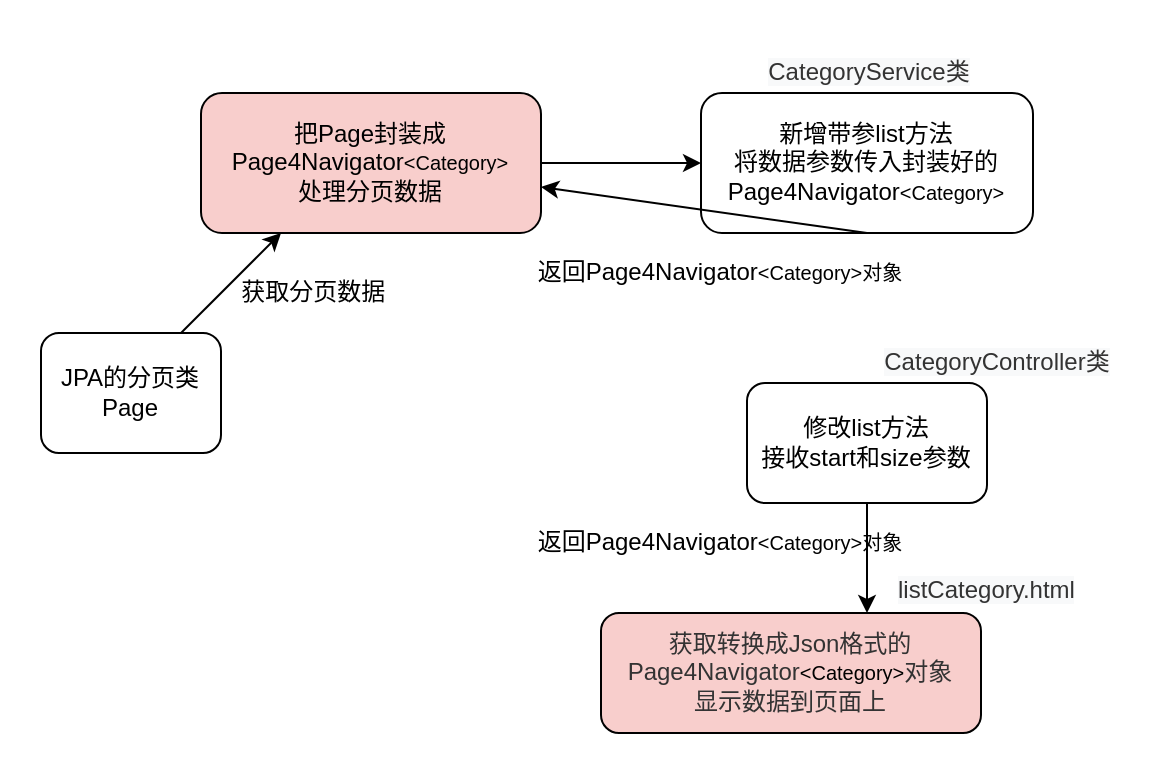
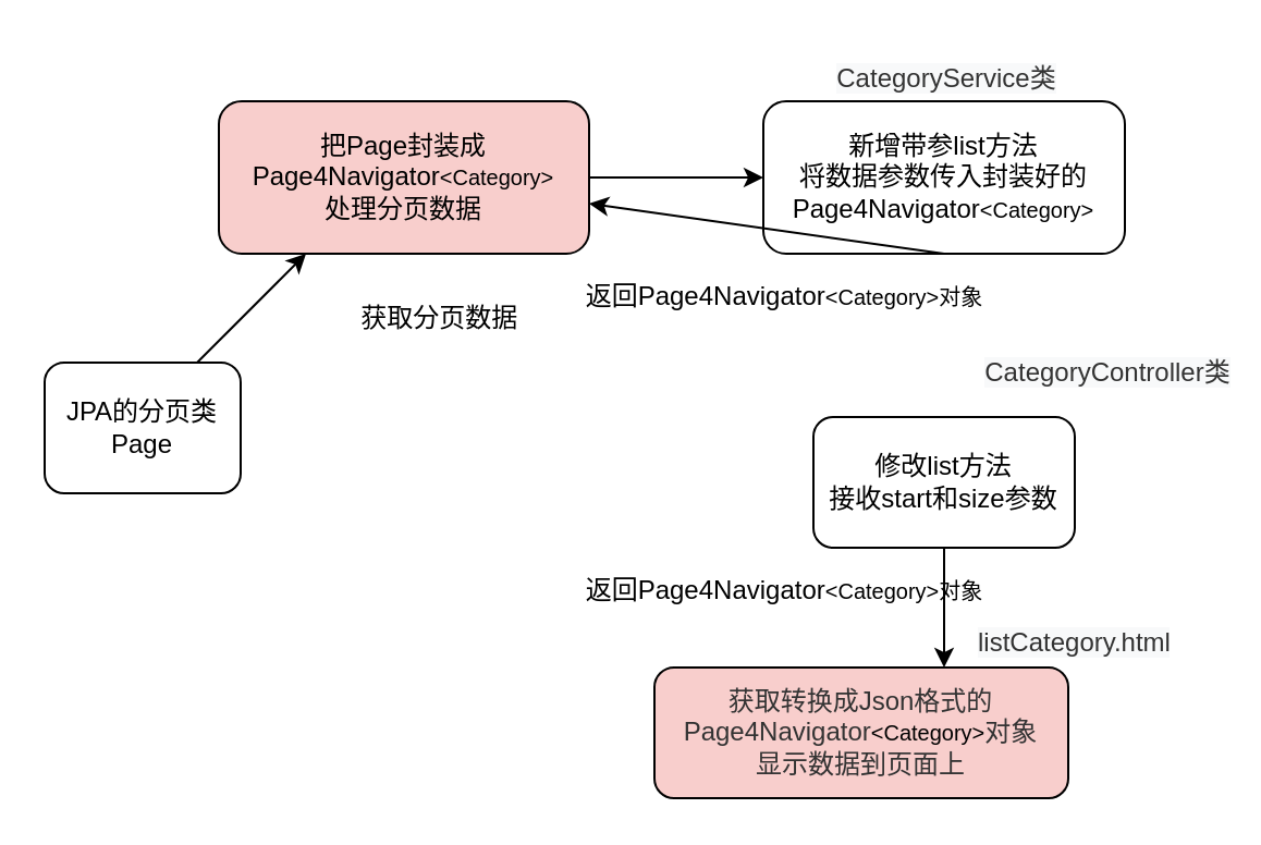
  <mxCell id="0" />
  <mxCell id="1" parent="0" />
  <mxCell id="2" value="JPA的分页类&lt;br&gt;Page" style="rounded=1;whiteSpace=wrap;html=1;" vertex="1" parent="1"><mxGeometry x="20" y="160" width="90" height="60" as="geometry" /></mxCell>
  <mxCell id="3" value="把Page封装成&lt;br&gt;Page4Navigator&lt;span style=&quot;font-size: 10px&quot;&gt;&amp;lt;Category&amp;gt;&lt;br&gt;&lt;/span&gt;处理分页数据" style="rounded=1;whiteSpace=wrap;html=1;fillColor=#f8cecc;" vertex="1" parent="1"><mxGeometry x="100" y="40" width="170" height="70" as="geometry" /></mxCell>
  <mxCell id="4" value="" style="endArrow=classic;html=1;" edge="1" parent="1"><mxGeometry width="50" height="50" relative="1" as="geometry"><mxPoint x="90" y="160" as="sourcePoint" /><mxPoint x="140" y="110" as="targetPoint" /></mxGeometry></mxCell>
  <mxCell id="5" value="新增带参list方法&lt;br&gt;将数据参数传入封装好的&lt;br&gt;Page4Navigator&lt;span style=&quot;font-size: 10px&quot;&gt;&amp;lt;Category&amp;gt;&lt;/span&gt;" style="rounded=1;whiteSpace=wrap;html=1;" vertex="1" parent="1"><mxGeometry x="350" y="40" width="166" height="70" as="geometry" /></mxCell>
  <mxCell id="6" value="" style="endArrow=classic;html=1;entryX=0;entryY=0.5;entryDx=0;entryDy=0;" edge="1" parent="1" target="5"><mxGeometry width="50" height="50" relative="1" as="geometry"><mxPoint x="270" y="75" as="sourcePoint" /><mxPoint x="320" y="25" as="targetPoint" /></mxGeometry></mxCell>
  <mxCell id="7" value="修改list方法&lt;br&gt;接收start和size参数" style="rounded=1;whiteSpace=wrap;html=1;" vertex="1" parent="1"><mxGeometry x="373" y="185" width="120" height="60" as="geometry" /></mxCell>
- <mxCell id="8" value="&amp;nbsp;获取分页数据" style="text;html=1;strokeColor=none;fillColor=none;align=center;verticalAlign=middle;whiteSpace=wrap;rounded=0;" vertex="1" parent="1"><mxGeometry x="110" y="130" width="90" height="20" as="geometry" /></mxCell>
+ <mxCell id="8" value="&amp;nbsp;获取分页数据" style="text;html=1;strokeColor=none;fillColor=none;align=center;verticalAlign=middle;whiteSpace=wrap;rounded=0;" vertex="1" parent="1"><mxGeometry x="155" y="130" width="90" height="20" as="geometry" /></mxCell>
  <mxCell id="9" value="&#10;&#10;&lt;span style=&quot;font-family: helvetica; font-size: 12px; font-style: normal; font-weight: 400; letter-spacing: normal; text-align: center; text-indent: 0px; text-transform: none; word-spacing: 0px; background-color: rgb(248, 249, 250); display: inline; float: none;&quot;&gt;CategoryService类&lt;/span&gt;&#10;&#10;" style="text;html=1;strokeColor=none;fillColor=none;align=center;verticalAlign=middle;whiteSpace=wrap;rounded=0;fontColor=#333333;" vertex="1" parent="1"><mxGeometry x="376" y="20" width="117" height="20" as="geometry" /></mxCell>
  <mxCell id="10" value="" style="endArrow=classic;html=1;fontColor=#333333;exitX=0.5;exitY=1;exitDx=0;exitDy=0;" edge="1" parent="1" source="5" target="3"><mxGeometry width="50" height="50" relative="1" as="geometry"><mxPoint x="440" y="170" as="sourcePoint" /><mxPoint x="490" y="120" as="targetPoint" /></mxGeometry></mxCell>
  <mxCell id="11" value="&lt;span style=&quot;color: rgb(0 , 0 , 0)&quot;&gt;返回Page4Navigator&lt;/span&gt;&lt;span style=&quot;color: rgb(0 , 0 , 0) ; font-size: 10px&quot;&gt;&amp;lt;Category&amp;gt;对象&lt;/span&gt;" style="text;html=1;strokeColor=none;fillColor=none;align=center;verticalAlign=middle;whiteSpace=wrap;rounded=0;fontColor=#333333;" vertex="1" parent="1"><mxGeometry x="260" y="120" width="200" height="20" as="geometry" /></mxCell>
- <mxCell id="12" value="&lt;span style=&quot;font-family: &amp;#34;helvetica&amp;#34; ; font-size: 12px ; font-style: normal ; font-weight: 400 ; letter-spacing: normal ; text-align: center ; text-indent: 0px ; text-transform: none ; word-spacing: 0px ; background-color: rgb(248 , 249 , 250) ; display: inline ; float: none&quot;&gt;CategoryController类&lt;/span&gt;" style="text;html=1;strokeColor=none;fillColor=none;align=center;verticalAlign=middle;whiteSpace=wrap;rounded=0;fontColor=#333333;" vertex="1" parent="1"><mxGeometry x="440" y="165" width="117" height="20" as="geometry" /></mxCell>
+ <mxCell id="12" value="&lt;span style=&quot;font-family: &amp;#34;helvetica&amp;#34; ; font-size: 12px ; font-style: normal ; font-weight: 400 ; letter-spacing: normal ; text-align: center ; text-indent: 0px ; text-transform: none ; word-spacing: 0px ; background-color: rgb(248 , 249 , 250) ; display: inline ; float: none&quot;&gt;CategoryController类&lt;/span&gt;" style="text;html=1;strokeColor=none;fillColor=none;align=center;verticalAlign=middle;whiteSpace=wrap;rounded=0;fontColor=#333333;" vertex="1" parent="1"><mxGeometry x="450" y="155" width="117" height="20" as="geometry" /></mxCell>
  <mxCell id="13" value="" style="endArrow=classic;html=1;fontColor=#333333;exitX=0.5;exitY=1;exitDx=0;exitDy=0;" edge="1" parent="1"><mxGeometry width="50" height="50" relative="1" as="geometry"><mxPoint x="433" y="245" as="sourcePoint" /><mxPoint x="433" y="300" as="targetPoint" /></mxGeometry></mxCell>
  <mxCell id="14" value="&lt;span style=&quot;color: rgb(0 , 0 , 0)&quot;&gt;返回Page4Navigator&lt;/span&gt;&lt;span style=&quot;color: rgb(0 , 0 , 0) ; font-size: 10px&quot;&gt;&amp;lt;Category&amp;gt;对象&lt;/span&gt;" style="text;html=1;strokeColor=none;fillColor=none;align=center;verticalAlign=middle;whiteSpace=wrap;rounded=0;fontColor=#333333;" vertex="1" parent="1"><mxGeometry x="260" y="255" width="200" height="20" as="geometry" /></mxCell>
  <mxCell id="15" value="获取转换成Json格式的&lt;br&gt;Page4Navigator&lt;span style=&quot;color: rgb(0 , 0 , 0) ; font-size: 10px&quot;&gt;&amp;lt;Category&amp;gt;&lt;/span&gt;对象&lt;br&gt;显示数据到页面上" style="rounded=1;whiteSpace=wrap;html=1;fontColor=#333333;fillColor=#f8cecc;" vertex="1" parent="1"><mxGeometry x="300" y="300" width="190" height="60" as="geometry" /></mxCell>
  <mxCell id="16" value="&lt;span style=&quot;color: rgb(51, 51, 51); font-family: helvetica; font-size: 12px; font-style: normal; font-weight: 400; letter-spacing: normal; text-align: center; text-indent: 0px; text-transform: none; word-spacing: 0px; background-color: rgb(248, 249, 250); display: inline; float: none;&quot;&gt;listCategory.html&lt;/span&gt;" style="text;whiteSpace=wrap;html=1;fontColor=#333333;" vertex="1" parent="1"><mxGeometry x="447" y="275" width="110" height="30" as="geometry" /></mxCell>
